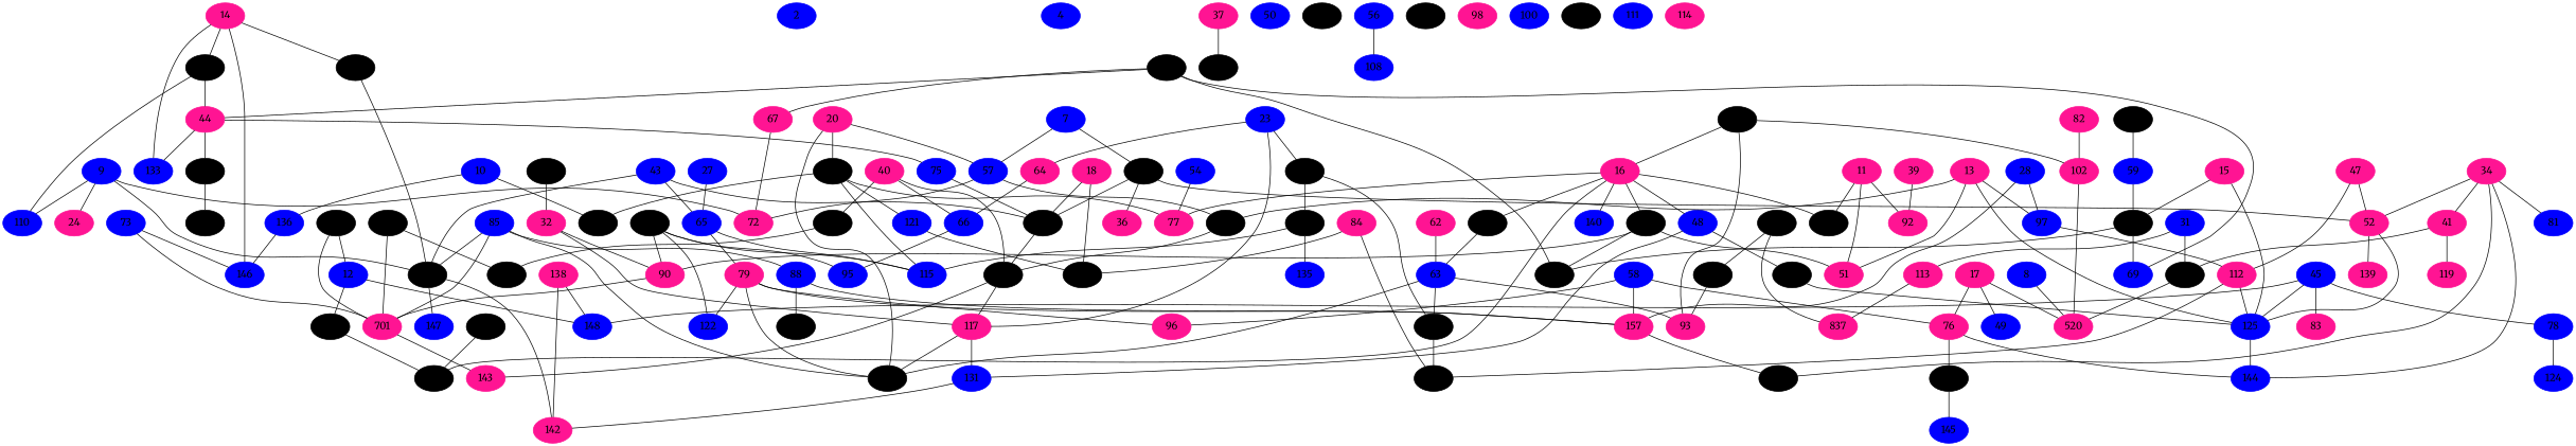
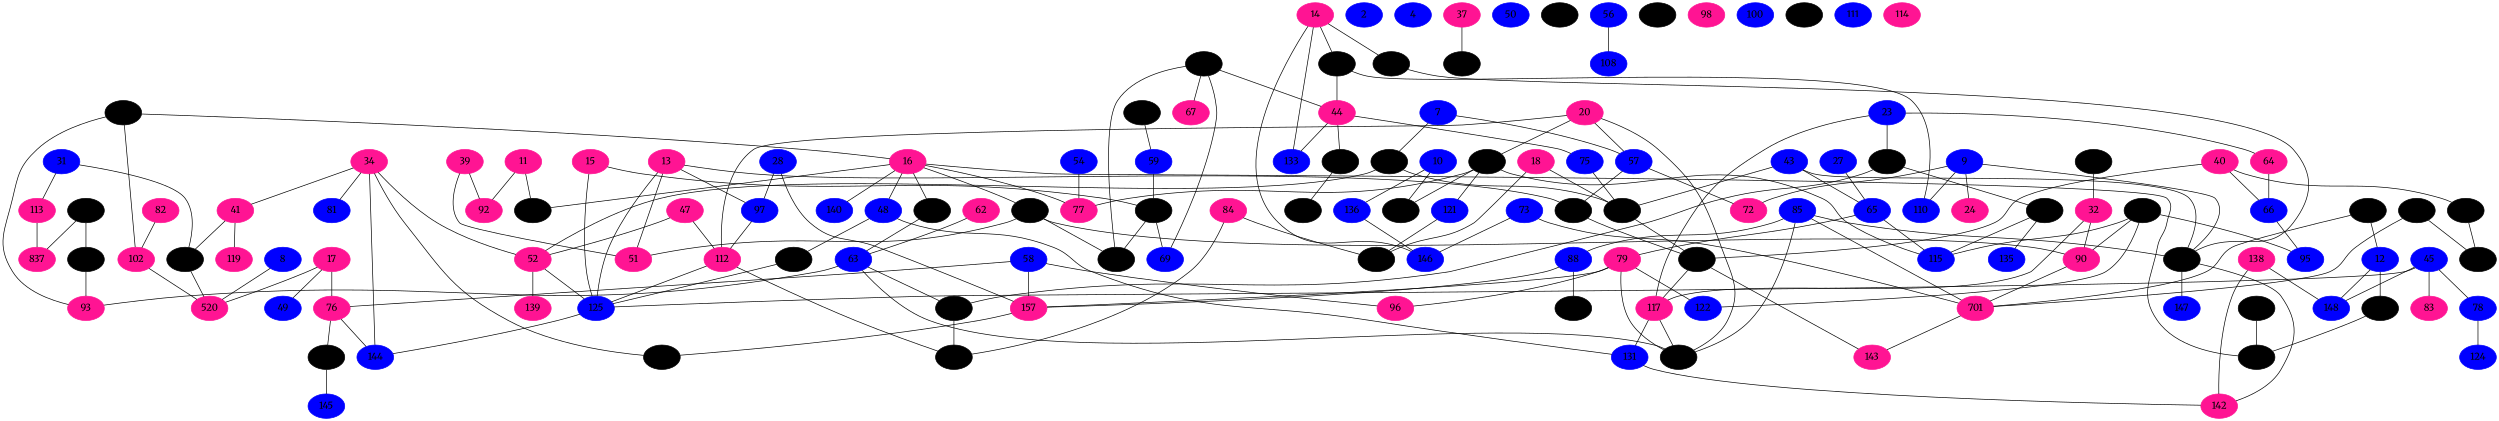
  graph {
    fontname=Merriweather
    node [color=blue fontname=Merriweather style=filled]
    edge [fontname=Merriweather]
    1 [color=black]
    32 [color=deeppink]
    117 [color=deeppink]
    90 [color=deeppink]
    2
    3 [color=black]
    12
    n8 [color=deeppink label=701]
    61 [color=black]
    148
    143 [color=deeppink]
    4
    5 [color=black]
    16 [color=deeppink]
    93 [color=deeppink]
    102 [color=deeppink]
    86 [color=black]
    29 [color=black]
    42 [color=black]
    48
    77 [color=deeppink]
    103 [color=black]
    140
    n24 [color=deeppink label=520]
    64 [color=deeppink]
    66
    25 [color=black]
    7
    57
    52 [color=deeppink]
    89 [color=black]
-   36 [color=deeppink]
    72 [color=deeppink]
    80 [color=black]
    8
    24 [color=deeppink]
    9
    109 [color=black]
    110
    142 [color=deeppink]
    147
    91 [color=black]
    10
    136
    146
    11 [color=deeppink]
    92 [color=deeppink]
    13 [color=deeppink]
    51 [color=deeppink]
    97
    125
    104 [color=black]
    112 [color=deeppink]
    144
    14 [color=deeppink]
    21 [color=black]
    33 [color=black]
    133
    44 [color=deeppink]
    139 [color=deeppink]
    15 [color=deeppink]
    68 [color=black]
    69
    71 [color=black]
    63
    107 [color=black]
    131
    17 [color=deeppink]
    49
    76 [color=deeppink]
    99 [color=black]
    18 [color=deeppink]
    134 [color=black]
    19 [color=black]
    67 [color=deeppink]
    75
    116 [color=black]
    20 [color=deeppink]
    46 [color=black]
    126 [color=black]
    115
    121
    128 [color=black]
    22 [color=black]
    59
    23
    30 [color=black]
    74 [color=black]
    94 [color=black]
    26 [color=black]
    130 [color=black]
    27
    65
    79 [color=deeppink]
    28
    n96 [color=deeppink label=157]
    141 [color=black]
    135
    70 [color=black]
    31
    113 [color=deeppink]
    n102 [color=deeppink label=837]
    34 [color=deeppink]
    41 [color=deeppink]
    81
    119 [color=deeppink]
    35 [color=black]
    87 [color=black]
    37 [color=deeppink]
    105 [color=black]
    38 [color=black]
    95
    122
    39 [color=deeppink]
    40 [color=deeppink]
    129 [color=black]
    43
    123 [color=black]
    45
    78
    83 [color=deeppink]
    124
    47 [color=deeppink]
    50
    53 [color=black]
    54
    55 [color=black]
    56
    108
    58
    96 [color=deeppink]
    60 [color=black]
    62 [color=deeppink]
    73
    145
    82 [color=deeppink]
    84 [color=deeppink]
    85
    88
    132 [color=black]
    98 [color=deeppink]
    100
    106 [color=black]
    111
    114 [color=deeppink]
    138 [color=deeppink]
    1 -- 32
    32 -- 117
    32 -- 90
    117 -- 131
    117 -- 126
    90 -- n8
    3 -- 12
    3 -- n8
    12 -- 61
    12 -- 148
    n8 -- 143
    61 -- 103
    5 -- 16
    5 -- 93
    5 -- 102
    16 -- 86
    16 -- 29
    16 -- 42
    16 -- 48
    16 -- 77
    16 -- 103
    16 -- 140
    102 -- n24
    29 -- 63
    42 -- 90
    42 -- 51
    42 -- 71
    48 -- 107
    48 -- 131
    64 -- 66
    66 -- 95
    25 -- 52
    25 -- 89
-   25 -- 36
    7 -- 25
    7 -- 57
    57 -- 72
    57 -- 80
    52 -- 125
    52 -- 139
    89 -- 104
    80 -- 104
    8 -- n24
    9 -- 72
    9 -- 24
    9 -- 109
    9 -- 110
    109 -- 142
    109 -- 147
    10 -- 91
    10 -- 136
    136 -- 146
    11 -- 86
    11 -- 92
    13 -- 80
    13 -- 51
    13 -- 97
    13 -- 125
    97 -- 112
    125 -- 144
    104 -- 117
    104 -- 143
    112 -- 125
    112 -- 128
    14 -- 146
    14 -- 21
    14 -- 33
    14 -- 133
    21 -- 110
    21 -- 44
    33 -- 109
    44 -- 133
    44 -- 75
    44 -- 116
    15 -- 125
    15 -- 68
    68 -- 69
    68 -- 71
    63 -- 93
    63 -- 126
    63 -- 74
    107 -- 125
    131 -- 142
    17 -- n24
    17 -- 49
    17 -- 76
    76 -- 144
    76 -- 99
    99 -- 145
    18 -- 89
    18 -- 134
    19 -- 44
    19 -- 69
    19 -- 71
    19 -- 67
-   67 -- 72
    75 -- 89
    116 -- 123
    20 -- 57
+   20 -- 112
    20 -- 46
    20 -- 126
    46 -- 77
    46 -- 91
    46 -- 115
    46 -- 121
    121 -- 134
    22 -- 59
    59 -- 68
    23 -- 117
    23 -- 64
    23 -- 30
    30 -- 74
    30 -- 94
    74 -- 128
    94 -- 115
    94 -- 135
    26 -- n8
    26 -- 130
    27 -- 65
    65 -- 115
    65 -- 79
    79 -- 126
    79 -- n96
    79 -- 122
    79 -- 96
    28 -- 97
    28 -- n96
    n96 -- 141
    70 -- n24
    31 -- 70
    31 -- 113
    113 -- n102
    34 -- 52
    34 -- 144
    34 -- 141
    34 -- 41
    34 -- 81
    41 -- 70
    41 -- 119
    35 -- n102
    35 -- 87
    87 -- 93
    37 -- 105
    38 -- 90
    38 -- 115
    38 -- 95
    38 -- 122
    39 -- 92
-   11 -- 51
+   39 -- 51
    40 -- 66
    40 -- 104
    40 -- 129
    129 -- 130
    43 -- 89
    43 -- 109
    43 -- 65
    45 -- 148
    45 -- 125
    45 -- 78
    45 -- 83
    78 -- 124
    47 -- 52
    47 -- 112
    54 -- 77
    55 -- 103
    56 -- 108
    58 -- 76
    58 -- n96
    58 -- 96
    62 -- 63
    73 -- n8
    73 -- 146
    82 -- 102
    84 -- 134
    84 -- 128
    85 -- n8
    85 -- 109
    85 -- 126
    85 -- 88
    88 -- n96
    88 -- 132
    138 -- 148
    138 -- 142
  }
